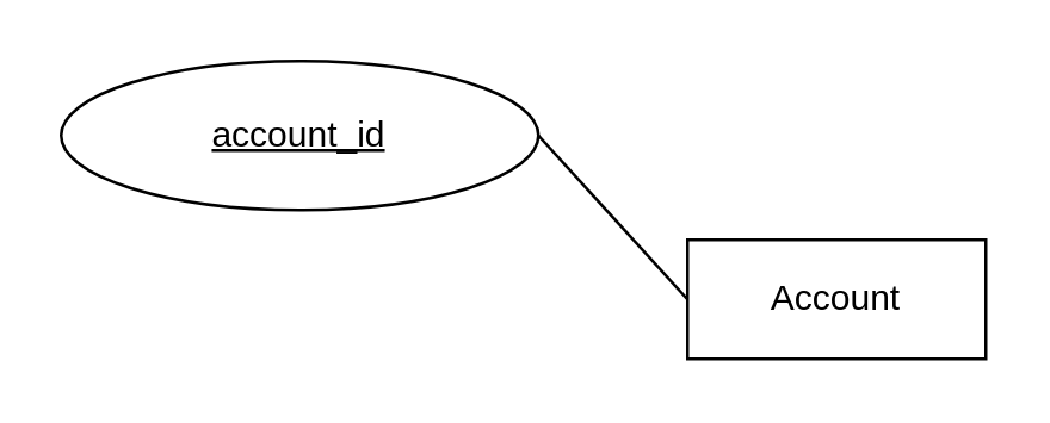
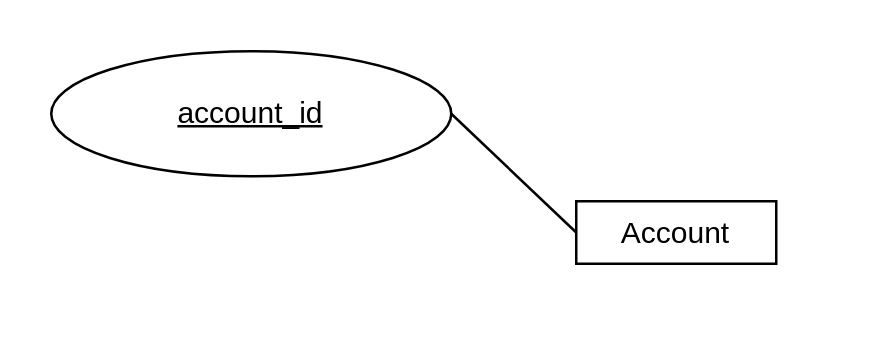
  <mxCell id="0" />
  <mxCell id="1" parent="0" />
- <mxCell id="2" value="Account" style="whiteSpace=wrap;html=1;align=center;" parent="1" vertex="1"><mxGeometry x="230" y="80" width="100" height="40" as="geometry" /></mxCell>
+ <mxCell id="2" value="Account" style="whiteSpace=wrap;html=1;align=center;" parent="1" vertex="1"><mxGeometry x="230" y="80" width="80" height="25" as="geometry" /></mxCell>
  <mxCell id="3" value="account_id" style="ellipse;whiteSpace=wrap;html=1;align=center;fontStyle=4;" vertex="1" parent="1"><mxGeometry x="20" y="20" width="160" height="50" as="geometry" /></mxCell>
  <mxCell id="4" value="" style="endArrow=none;html=1;rounded=0;exitX=1;exitY=0.5;exitDx=0;exitDy=0;entryX=0;entryY=0.5;entryDx=0;entryDy=0;" edge="1" parent="1" source="3" target="2"><mxGeometry relative="1" as="geometry"><mxPoint x="110" y="50" as="sourcePoint" /><mxPoint x="270" y="50" as="targetPoint" /></mxGeometry></mxCell>
